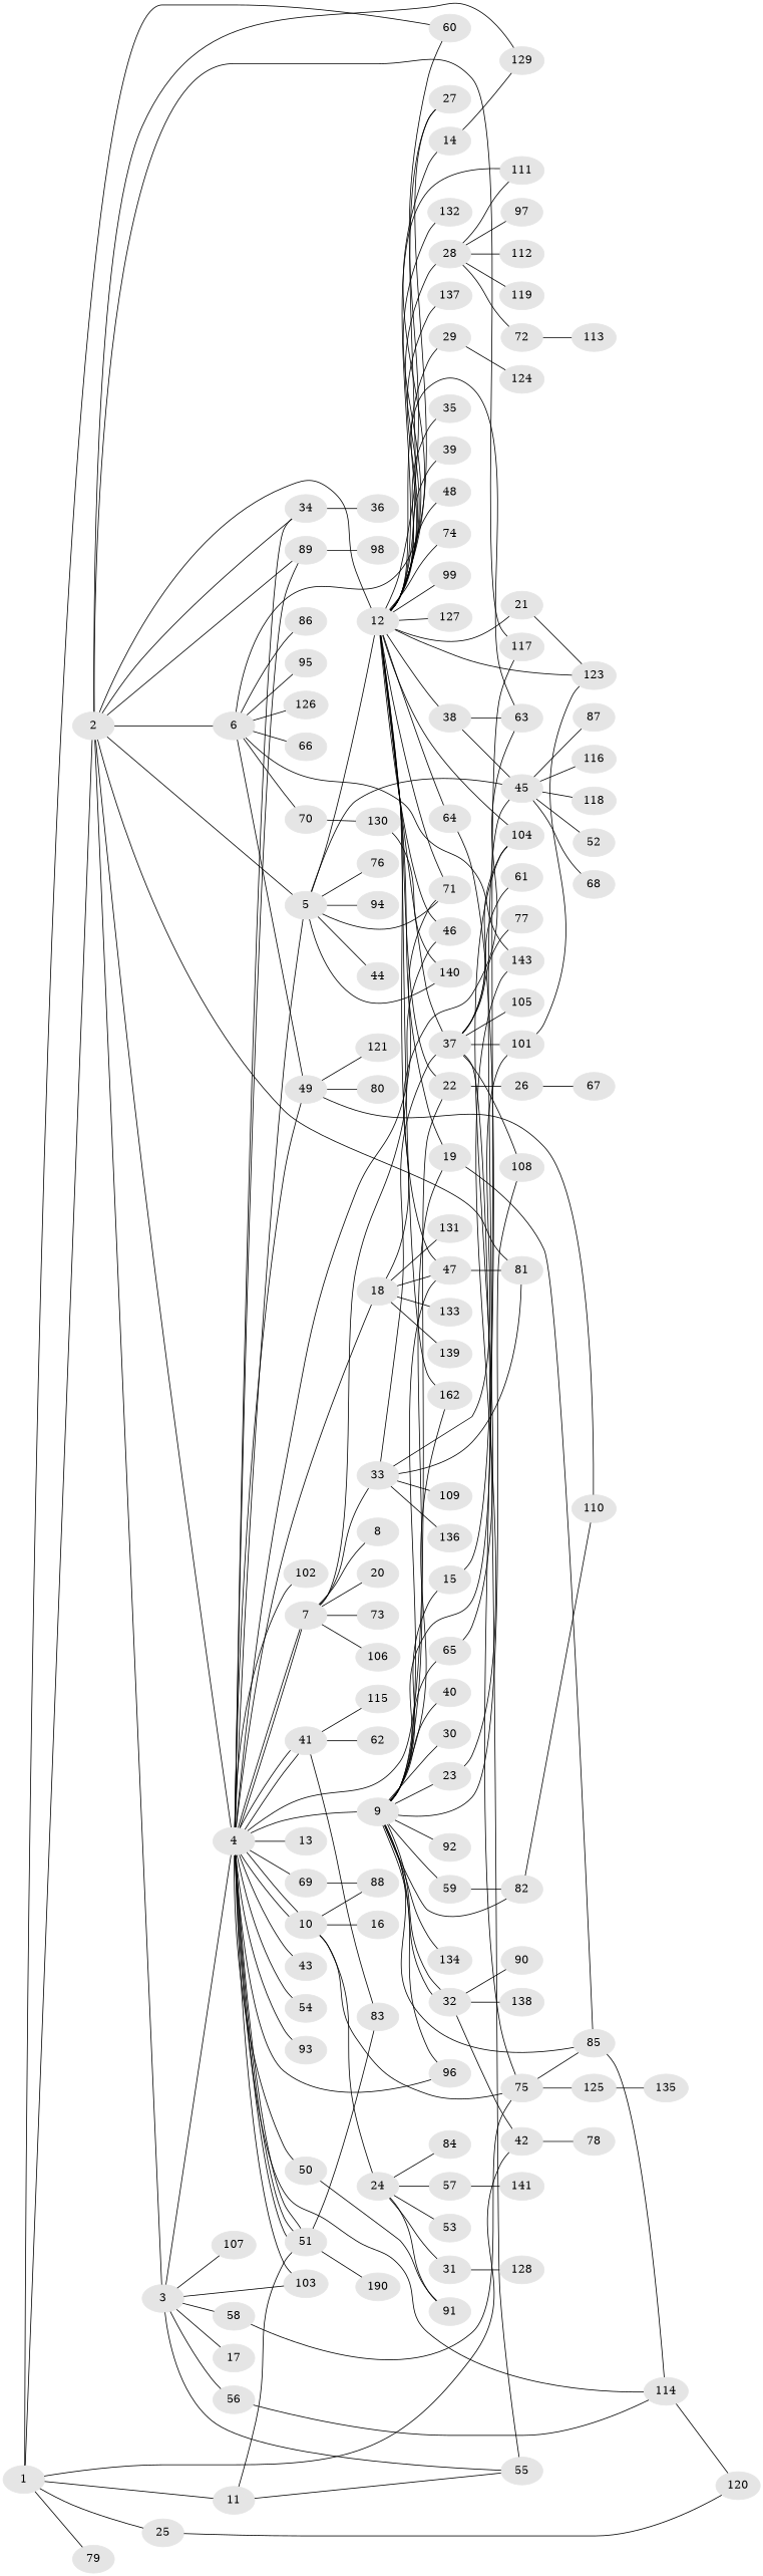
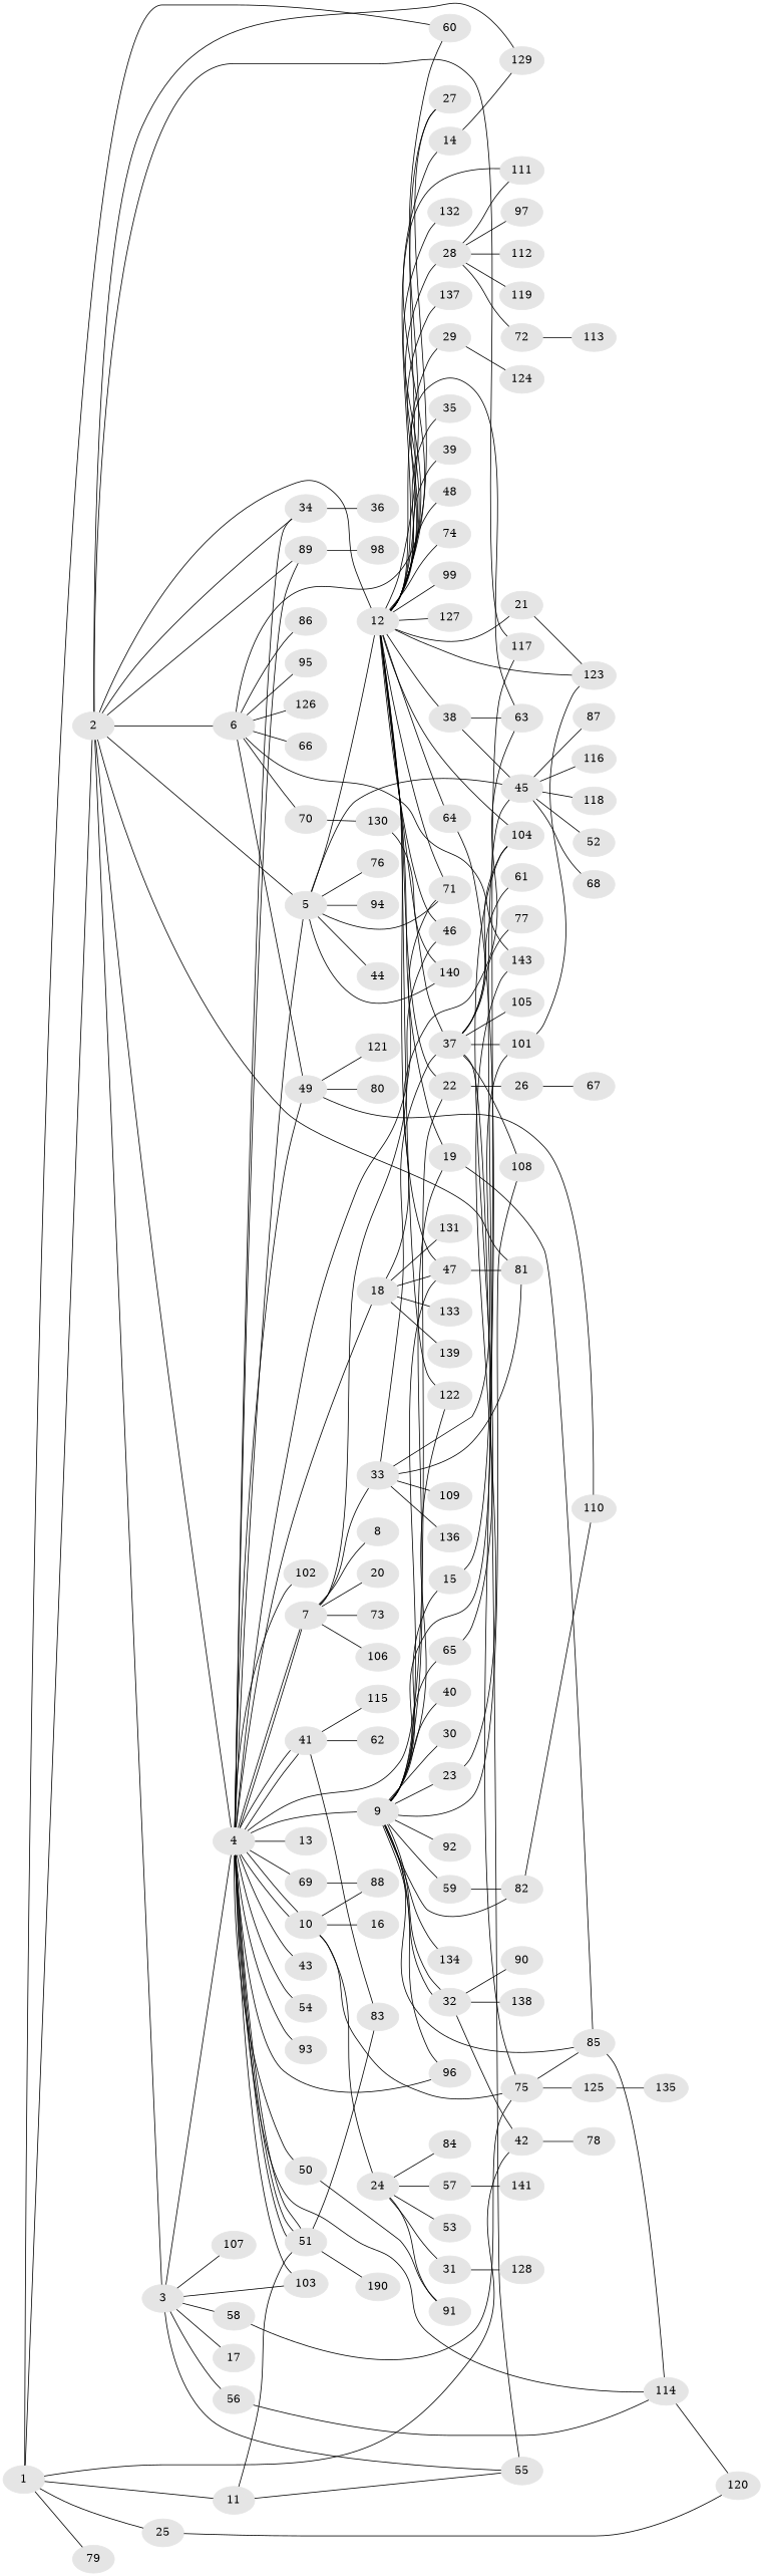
  graph {
    rankdir=LR
    node [color=gray90 style=filled]
    1
    2
    11
    25
    42
    60
    79
    3
    4
    5
    6
    12
    34
    81
    89
    117
    129
    55
    51
    120
    78
    17
    56
    58
    103
    107
    7
    9
    10
    13
    18
    22
    41
    43
    49
    50
    54
    69
    71
    93
    96
    102
    114
    44
    45
    76
    94
    140
    27
    66
    70
    86
    95
    126
    143
    46
    19
    47
-   122 [label=162]
+   122
    14
    21
    28
    29
    35
    37
    38
    39
    48
    63
    64
    74
    99
    104
    111
    123
    127
    132
    137
    36
    98
    75
    8
    20
    33
    73
    106
    15
    23
    30
    32
    40
    59
    65
    82
    85
    92
    108
    134
    16
    24
    88
    131
    133
    139
    26
    62
    83
    115
    80
    110
    121
    91
    n113 [label=190]
    52
    68
    87
    116
    118
    130
    101
    109
    136
    90
    138
    31
    53
    57
    84
    125
    72
    97
    112
    119
    124
    61
    77
    105
    67
    128
    141
    113
    135
    1 -- 2
    1 -- 11
    1 -- 25
    1 -- 42
    1 -- 60
    1 -- 79
    2 -- 3
    2 -- 4
    2 -- 5
    2 -- 6
    2 -- 12
    2 -- 34
    2 -- 81
    2 -- 89
    2 -- 117
    2 -- 129
    11 -- 55
    11 -- 51
    25 -- 120
    42 -- 78
    3 -- 4
    3 -- 55
    3 -- 17
    3 -- 56
    3 -- 58
    3 -- 103
    3 -- 107
    4 -- 5
    4 -- 34
    4 -- 89
    4 -- 51
    4 -- 51
    4 -- 51
    4 -- 103
    4 -- 7
    4 -- 7
    4 -- 9
    4 -- 10
    4 -- 10
    4 -- 13
    4 -- 18
    4 -- 22
    4 -- 41
    4 -- 41
    4 -- 43
    4 -- 49
    4 -- 50
    4 -- 54
    4 -- 69
    4 -- 71
    4 -- 93
    4 -- 96
    4 -- 102
    4 -- 114
    5 -- 12
    5 -- 71
    5 -- 44
    5 -- 45
    5 -- 76
    5 -- 94
    5 -- 140
    6 -- 49
    6 -- 27
    6 -- 66
    6 -- 70
    6 -- 86
    6 -- 95
    6 -- 126
    6 -- 143
    12 -- 60
    12 -- 22
    12 -- 71
    12 -- 27
    12 -- 46
    12 -- 19
    12 -- 47
    12 -- 122
    12 -- 14
    12 -- 21
    12 -- 28
    12 -- 29
    12 -- 35
    12 -- 37
    12 -- 38
    12 -- 39
    12 -- 48
    12 -- 63
    12 -- 64
    12 -- 74
    12 -- 99
    12 -- 104
    12 -- 111
    12 -- 123
    12 -- 127
    12 -- 132
    12 -- 137
    34 -- 36
    89 -- 98
    51 -- 83
    51 -- n113
    56 -- 114
    58 -- 75
    7 -- 46
    7 -- 8
    7 -- 20
    7 -- 33
    7 -- 73
    7 -- 106
    9 -- 96
    9 -- 45
    9 -- 19
    9 -- 47
    9 -- 122
    9 -- 15
    9 -- 23
    9 -- 30
    9 -- 32
    9 -- 32
    9 -- 40
    9 -- 59
    9 -- 65
    9 -- 82
    9 -- 85
    9 -- 92
    9 -- 108
    9 -- 134
    10 -- 75
    10 -- 16
    10 -- 24
    10 -- 88
    18 -- 47
    18 -- 63
    18 -- 131
    18 -- 133
    18 -- 139
    22 -- 26
    41 -- 62
    41 -- 83
    41 -- 115
    49 -- 80
    49 -- 110
    49 -- 121
    50 -- 91
    69 -- 88
    114 -- 120
    45 -- 52
    45 -- 68
    45 -- 87
    45 -- 116
    45 -- 118
    70 -- 130
    19 -- 85
    47 -- 81
    14 -- 129
    21 -- 123
    28 -- 111
    28 -- 72
    28 -- 97
    28 -- 112
    28 -- 119
    29 -- 124
    37 -- 55
    37 -- 104
    37 -- 108
    37 -- 101
    37 -- 61
    37 -- 77
    37 -- 105
    38 -- 45
    38 -- 63
    64 -- 75
    75 -- 85
    75 -- 125
    33 -- 81
    33 -- 37
    33 -- 101
    33 -- 109
    33 -- 136
    15 -- 117
    23 -- 143
    32 -- 42
    32 -- 90
    32 -- 138
    59 -- 82
    65 -- 104
    82 -- 110
    85 -- 114
    24 -- 91
    24 -- 31
    24 -- 53
    24 -- 57
    24 -- 84
    26 -- 67
    130 -- 140
    101 -- 123
    31 -- 128
    57 -- 141
    125 -- 135
    72 -- 113
  }
